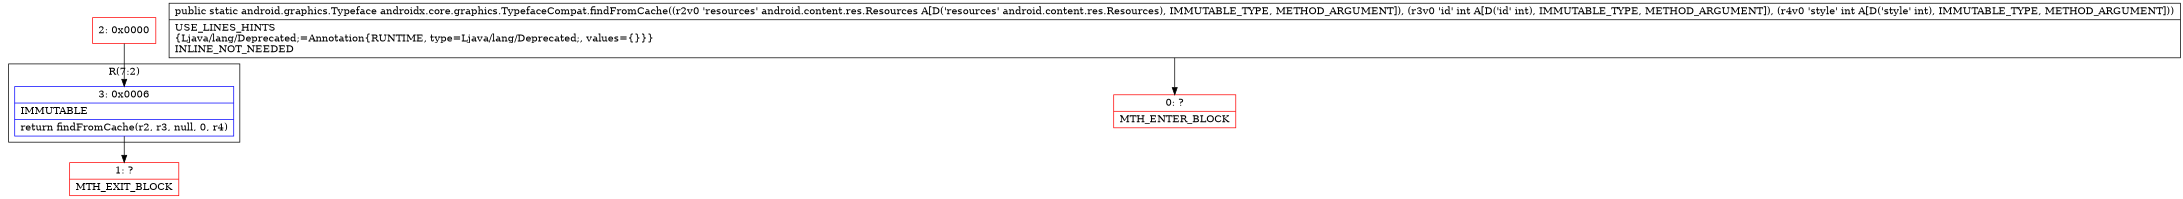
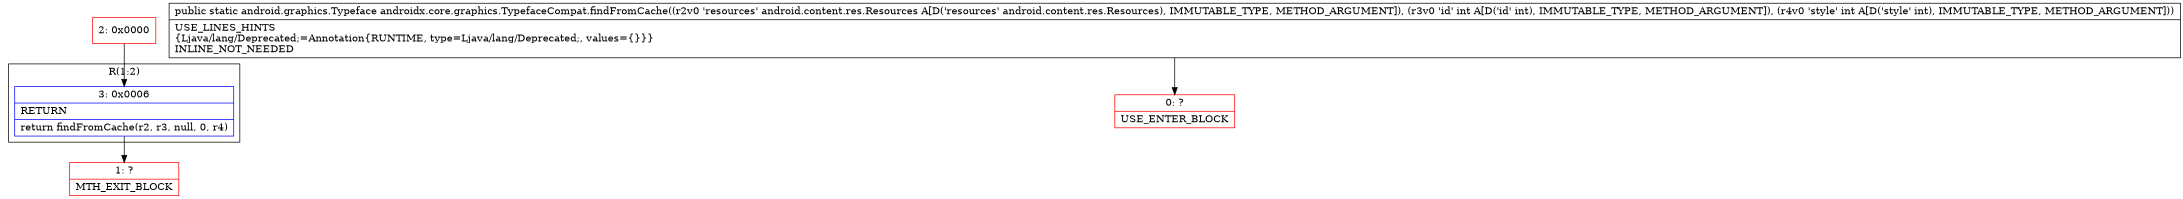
  digraph {
    node [color=red shape=record]
-   n1 [color=blue label="{3\:\ 0x0006|IMMUTABLE\l|return findFromCache(r2, r3, null, 0, r4)\l}"]
+   n1 [color=blue label="{3\:\ 0x0006|RETURN\l|return findFromCache(r2, r3, null, 0, r4)\l}"]
    n2 [label="{1\:\ ?|MTH_EXIT_BLOCK\l}"]
-   n3 [label="{0\:\ ?|MTH_ENTER_BLOCK\l}"]
+   n3 [label="{0\:\ ?|USE_ENTER_BLOCK\l}"]
    n4 [label="{2\:\ 0x0000}"]
    n5 [label="{public static android.graphics.Typeface androidx.core.graphics.TypefaceCompat.findFromCache((r2v0 'resources' android.content.res.Resources A[D('resources' android.content.res.Resources), IMMUTABLE_TYPE, METHOD_ARGUMENT]), (r3v0 'id' int A[D('id' int), IMMUTABLE_TYPE, METHOD_ARGUMENT]), (r4v0 'style' int A[D('style' int), IMMUTABLE_TYPE, METHOD_ARGUMENT]))  | USE_LINES_HINTS\l\{Ljava\/lang\/Deprecated;=Annotation\{RUNTIME, type=Ljava\/lang\/Deprecated;, values=\{\}\}\}\lINLINE_NOT_NEEDED\l}" color=""]
    subgraph cluster_1 {
-     label="R(7:2)"
+     label="R(1:2)"
      n1
    }
    n1 -> n2
    n4 -> n1
    n5 -> n3
  }
